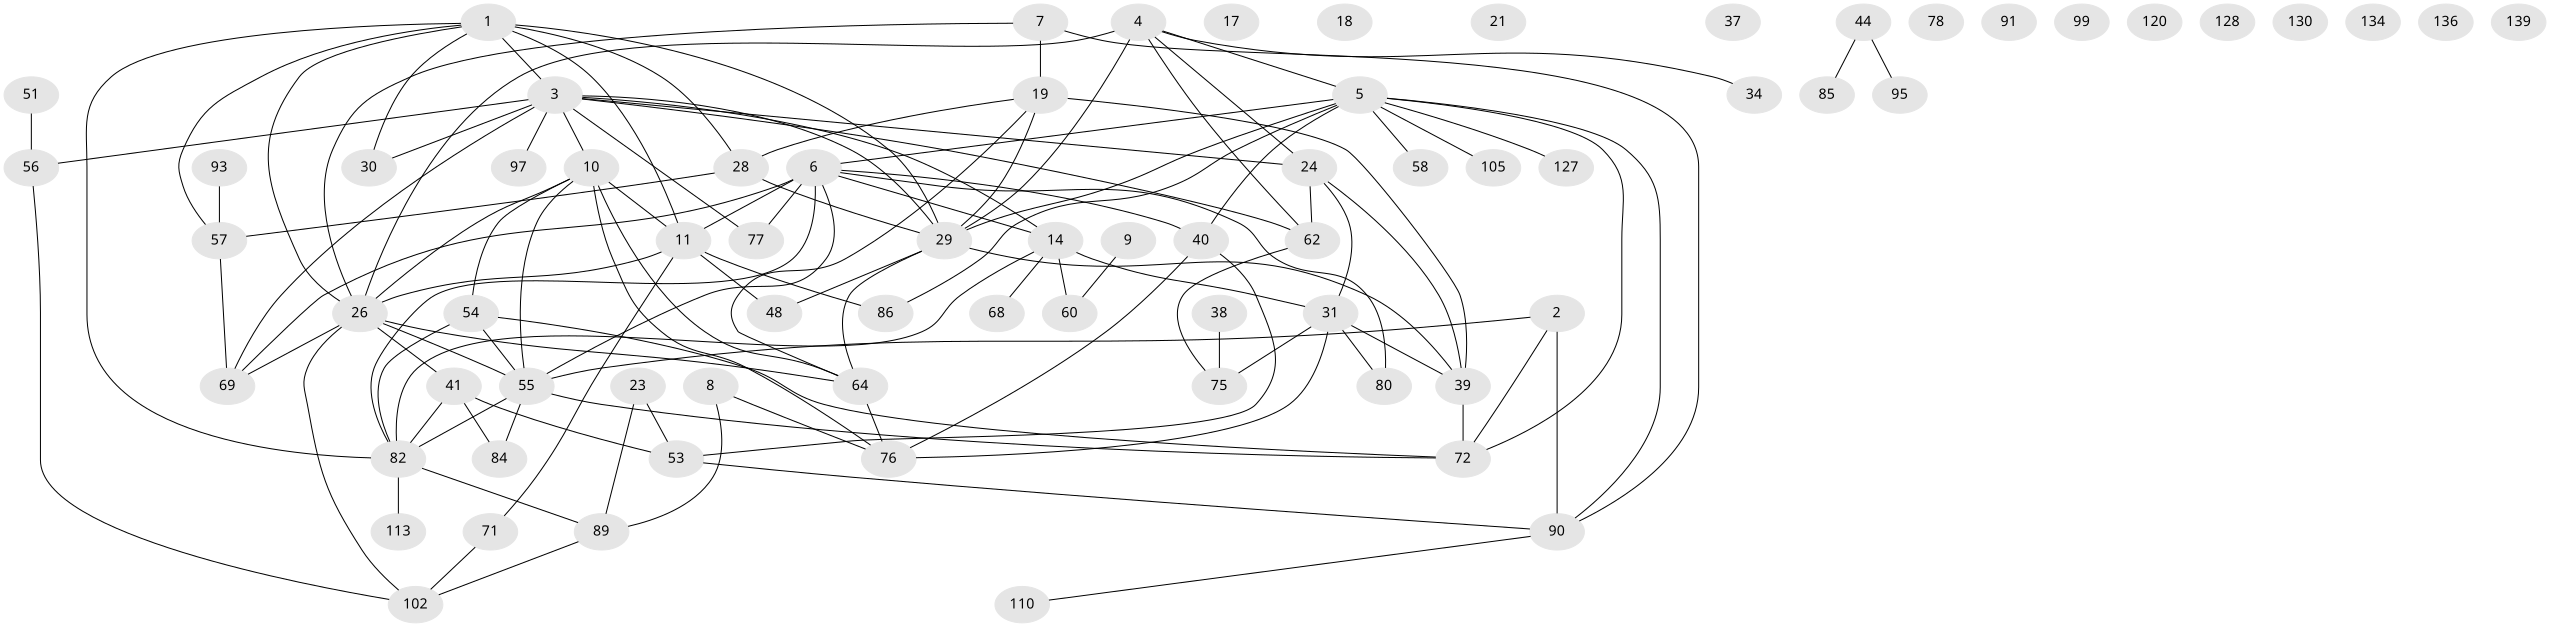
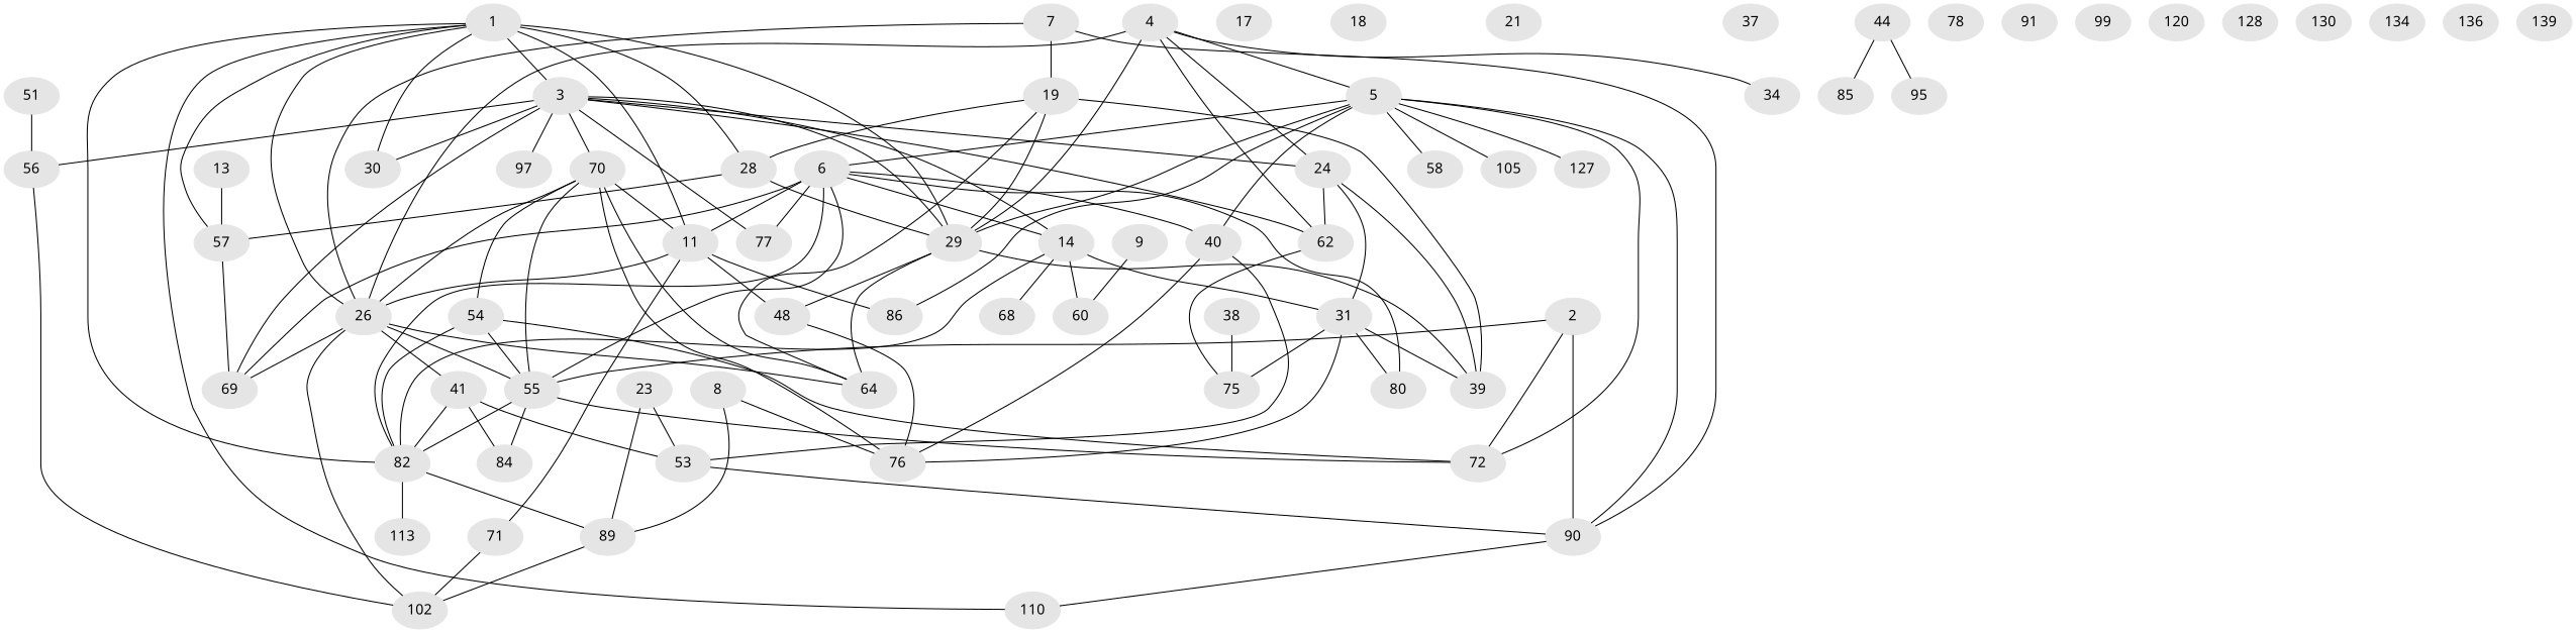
  graph {
    fontname="Noto Sans"
    node [color=gray90 fontname="Noto Sans" style=filled]
    edge [fontname="Noto Sans"]
    1 [super="+15+92"]
    3 [super="+16+65+12+49"]
    11 [super="+109+107"]
    26 [super="+70+137+52"]
    28 [super="+42"]
    29 [super="+73+142+129"]
    30 [super="+104"]
    57 [super="+98"]
    82 [super="+125+141+83"]
    110
-   10 [super="+32"]
+   10 [super="+32" label=70]
    14 [super="+20+45"]
    24 [super="+33"]
    56 [super="+63+143"]
    62 [super="+117+101"]
    69
    77
    97
    86 [super="+88"]
    48
    71
    55 [super="+131+61"]
    64 [super="+100"]
    41 [super="+66"]
    102 [super="+106"]
    39 [super="+59"]
    89 [super="+135"]
    113 [super="+115"]
    2 [super="+25+36"]
    72
    90 [super="+132+140"]
    84
    76 [super="+87"]
    54 [super="+67"]
    60 [super="+112"]
    31 [super="+111+114+116+126+50"]
    68
    75
    5 [super="+81"]
    6 [super="+93"]
    40
    58
    105
    127
    4
    34
    80
    53
    19 [super="+22"]
    7
    8 [super="+27"]
    9 [super="+43"]
-   13 [label=93]
+   13
    17
    18
    21
    23 [super="+46+122+47"]
    37
    38
    44 [super="+94"]
    85
    95
    51
    78
    91
    99
    120
    128
    130
    134
    136
    139
    1 -- 3
    1 -- 11
    1 -- 26
    1 -- 28
    1 -- 29 [weight=2]
    1 -- 30
    1 -- 57
    1 -- 82
+   1 -- 110
    3 -- 29
    3 -- 30
    3 -- 10
    3 -- 14
    3 -- 24
    3 -- 56
    3 -- 62
    3 -- 69 [weight=2]
    3 -- 77
    3 -- 97
    11 -- 26
    11 -- 86
    11 -- 48
    11 -- 71
    26 -- 69
    26 -- 55
    26 -- 64
    26 -- 41
    26 -- 102
    28 -- 29
    28 -- 57
    29 -- 48
    29 -- 64
    29 -- 39
    57 -- 69
    82 -- 89
    82 -- 113
    10 -- 11 [weight=2]
    10 -- 26
    10 -- 55 [weight=2]
    10 -- 64
    10 -- 76
    10 -- 54
    14 -- 82
    14 -- 60
    14 -- 31
    14 -- 68
    24 -- 62
    24 -- 39 [weight=2]
    24 -- 31
    56 -- 102
    62 -- 75
    71 -- 102
    55 -- 82
    55 -- 72
    55 -- 84
-   64 -- 76
+   48 -- 76
    41 -- 82
    41 -- 84
    41 -- 53
-   39 -- 72
    89 -- 102
    2 -- 55
    2 -- 72
    2 -- 90
    90 -- 110
    54 -- 82
    54 -- 55
    54 -- 72
    31 -- 39
    31 -- 76
    31 -- 75
    31 -- 80
    5 -- 29
    5 -- 86
    5 -- 72
    5 -- 90
    5 -- 6
    5 -- 40
    5 -- 58
    5 -- 105
    5 -- 127
    6 -- 11
    6 -- 82
    6 -- 14 [weight=3]
    6 -- 69
    6 -- 77
    6 -- 55
    6 -- 40
    6 -- 80
    40 -- 76
    40 -- 53
    4 -- 26
    4 -- 29 [weight=2]
    4 -- 24
    4 -- 62
    4 -- 5
    4 -- 34
    53 -- 90
    19 -- 28
    19 -- 29
    19 -- 64
    19 -- 39
    7 -- 26
    7 -- 90
    7 -- 19
    8 -- 89
    8 -- 76
    9 -- 60
    13 -- 57
    23 -- 89
    23 -- 53
    38 -- 75
    44 -- 85
    44 -- 95
    51 -- 56
  }
